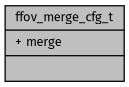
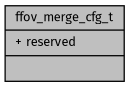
  digraph {
    fontname="Fira Sans"
-   n1 [color=black fillcolor=grey75 fontcolor=black fontname="Fira Sans" fontsize=10 height=0.2 label="{ffov_merge_cfg_t\n|+ merge\l|}" shape=record style=filled width=0.4]
+   n1 [color=black fillcolor=grey75 fontcolor=black fontname="Fira Sans" fontsize=10 height=0.2 label="{ffov_merge_cfg_t\n|+ reserved\l|}" shape=record style=filled width=0.4]
  }
